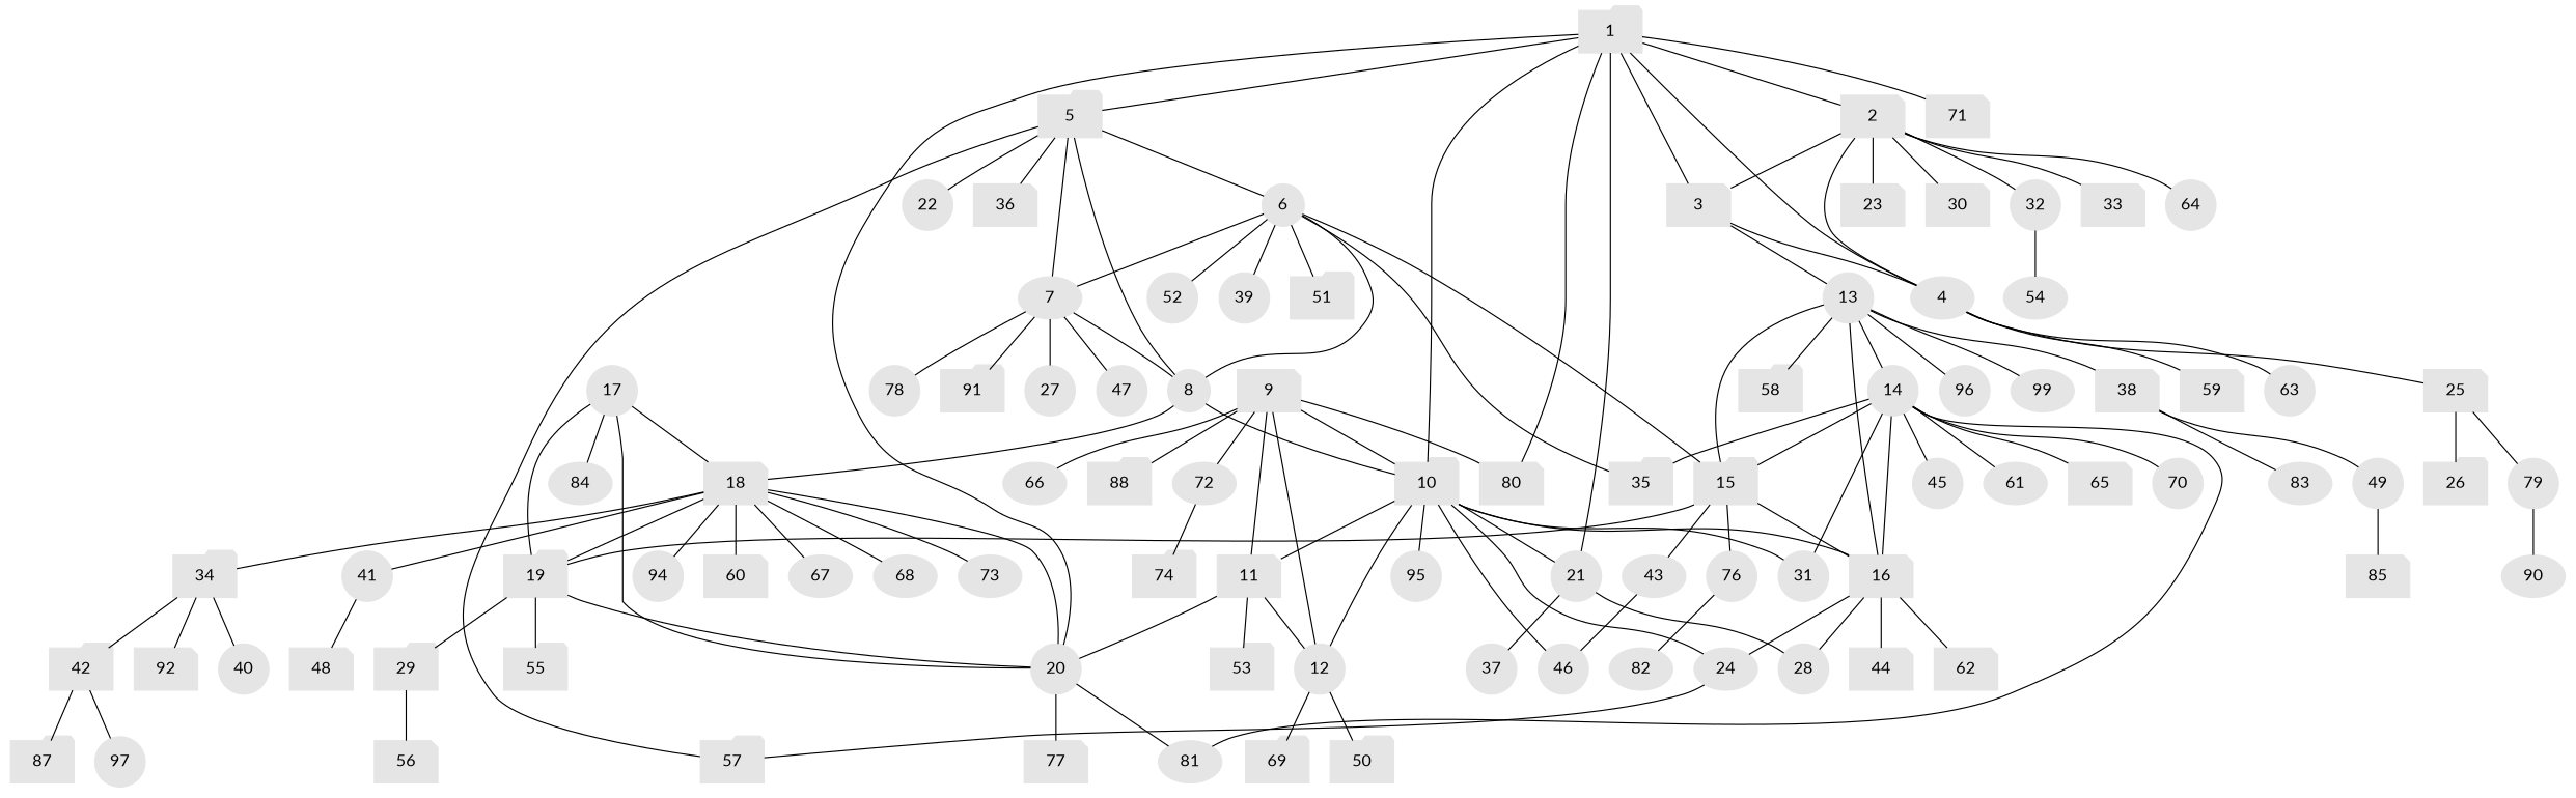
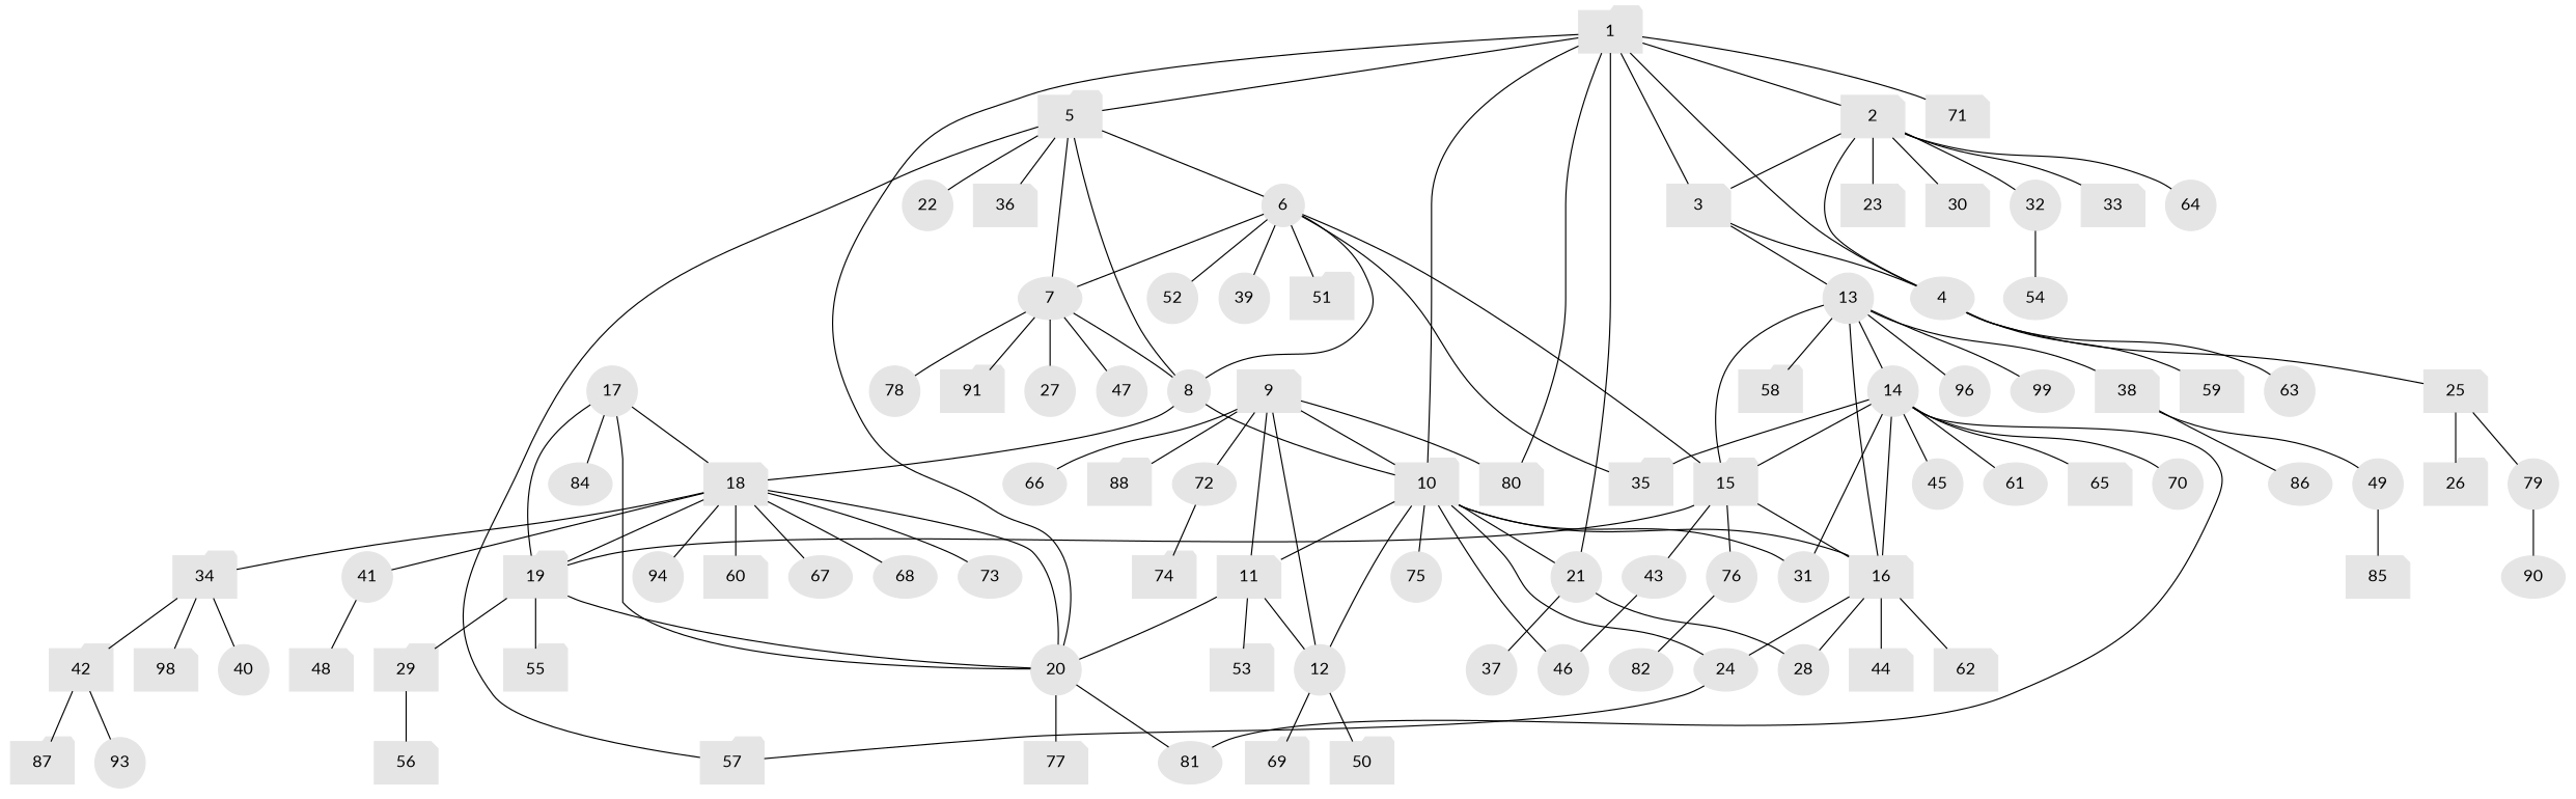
  graph {
    fontname=Lato
    node [color=gray90 fontname=Lato shape=circle style=filled]
    edge [fontname=Lato]
    1 [shape=folder]
    2 [shape=note]
    3 [shape=note]
    4 [shape=ellipse]
    5 [shape=folder]
    10 [shape=folder]
    20
    21
    71 [shape=note]
    80 [shape=note]
    23 [shape=note]
    30 [shape=note]
    32
    33 [shape=note]
    64
    13
    25 [shape=note]
    59 [shape=note]
    63
    6
    7 [shape=ellipse]
    8
    22
    36 [shape=note]
    57 [shape=folder]
    11 [shape=note]
    12
    16 [shape=note]
    24 [shape=ellipse]
    31
    46
-   75 [label=95]
+   75
    81 [shape=ellipse]
    77 [shape=note]
    28
    37
    54 [shape=ellipse]
    15 [shape=folder]
    14
    38 [shape=note]
    58 [shape=folder]
    n42 [label=96]
    n43 [label=99 shape=ellipse]
    26 [shape=folder]
    79
    35 [shape=folder]
    39
    51 [shape=folder]
    52
    27
    47
    78
    91 [shape=folder]
    18 [shape=note]
    19 [shape=folder]
    43 [shape=ellipse]
    76
    34 [shape=folder]
    41
    60 [shape=note]
    67 [shape=ellipse]
    68 [shape=ellipse]
    73 [shape=ellipse]
    94
    9 [shape=note]
    66 [shape=ellipse]
    72 [shape=ellipse]
    88 [shape=folder]
    53 [shape=folder]
    50 [shape=folder]
    69 [shape=folder]
    74 [shape=folder]
    44 [shape=note]
    62 [shape=note]
    45
    61 [shape=ellipse]
    65 [shape=note]
    70
    49
-   83 [shape=ellipse]
+   83 [shape=ellipse label=86]
    29 [shape=folder]
    55 [shape=folder]
    82 [shape=ellipse]
    17
    84 [shape=ellipse]
    40
    42 [shape=folder]
-   92 [shape=note]
+   92 [shape=note label=98]
    48 [shape=note]
    56 [shape=note]
    90 [shape=ellipse]
    87 [shape=folder]
-   93 [label=97]
+   93
    85 [shape=note]
    1 -- 2
    1 -- 3
    1 -- 4
    1 -- 5
    1 -- 10
    1 -- 20
    1 -- 21
    1 -- 71
    1 -- 80
    2 -- 3
    2 -- 4
    2 -- 23
    2 -- 30
    2 -- 32
    2 -- 33
    2 -- 64
    3 -- 4
    3 -- 13
    4 -- 25
    4 -- 59
    4 -- 63
    5 -- 6
    5 -- 7
    5 -- 8
    5 -- 22
    5 -- 36
    5 -- 57
    10 -- 21
    10 -- 11
    10 -- 12
    10 -- 16
    10 -- 24
    10 -- 31
    10 -- 46
    10 -- 75
    20 -- 81
    20 -- 77
    21 -- 28
    21 -- 37
    32 -- 54
    13 -- 16
    13 -- 15
    13 -- 14
    13 -- 38
    13 -- 58
    13 -- n42
    13 -- n43
    25 -- 26
    25 -- 79
    6 -- 7
    6 -- 8
    6 -- 15
    6 -- 35
    6 -- 39
    6 -- 51
    6 -- 52
    7 -- 8
    7 -- 27
    7 -- 47
    7 -- 78
    7 -- 91
    8 -- 10
    8 -- 18
    11 -- 20
    11 -- 12
    11 -- 53
    12 -- 50
    12 -- 69
    16 -- 24
    16 -- 28
    16 -- 44
    16 -- 62
    24 -- 57
    15 -- 16
    15 -- 19
    15 -- 43
    15 -- 76
    14 -- 16
    14 -- 31
    14 -- 81
    14 -- 15
    14 -- 35
    14 -- 45
    14 -- 61
    14 -- 65
    14 -- 70
    38 -- 49
    38 -- 83
    79 -- 90
    18 -- 20
    18 -- 19
    18 -- 34
    18 -- 41
    18 -- 60
    18 -- 67
    18 -- 68
    18 -- 73
    18 -- 94
    19 -- 20
    19 -- 29
    19 -- 55
    43 -- 46
    76 -- 82
    34 -- 40
    34 -- 42
    34 -- 92
    41 -- 48
    9 -- 10
    9 -- 80
    9 -- 11
    9 -- 12
    9 -- 66
    9 -- 72
    9 -- 88
    72 -- 74
    49 -- 85
    29 -- 56
    17 -- 20
    17 -- 18
    17 -- 19
    17 -- 84
    42 -- 87
    42 -- 93
  }
